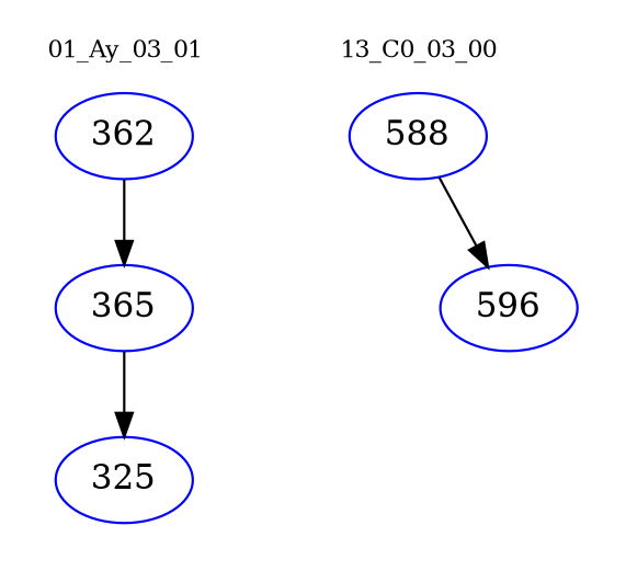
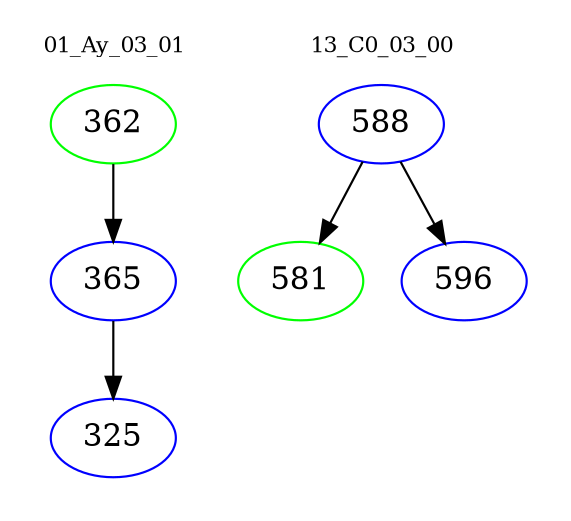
  digraph {
    node [color=blue]
    edge [color=black]
    n1 [label=365]
    n2 [label=325]
-   n3 [label=362]
+   n3 [color=green label=362]
    n4 [label=588]
+   n5 [color=green label=581]
    n6 [label=596]
    subgraph cluster_1 {
      color=white
      fontsize=10
      label="01_Ay_03_01"
      n1
      n2
      n3
    }
    subgraph cluster_2 {
      color=white
      fontsize=10
      label="13_C0_03_00"
      n4
+     n5
      n6
    }
    n1 -> n2
    n3 -> n1
+   n4 -> n5
    n4 -> n6
  }
